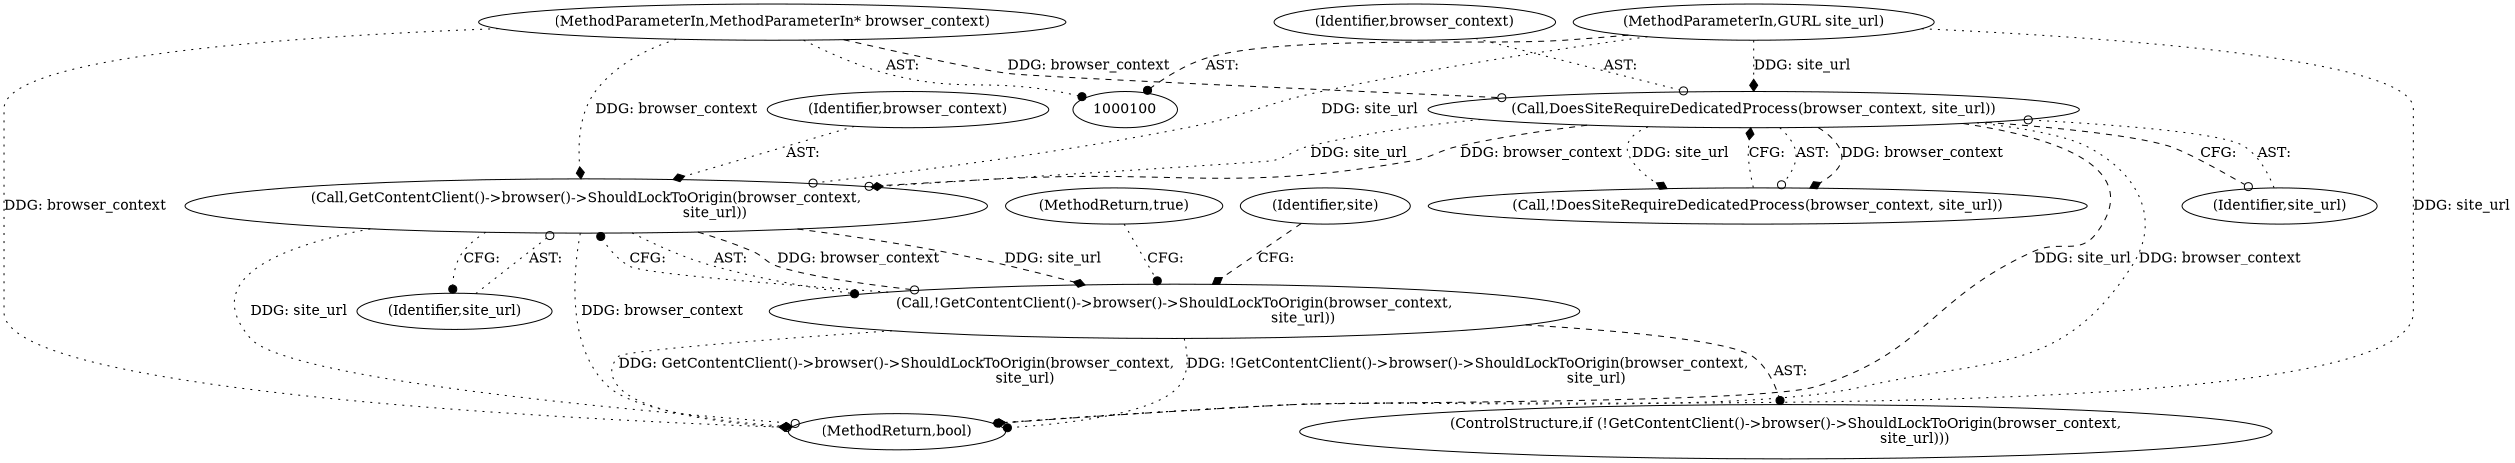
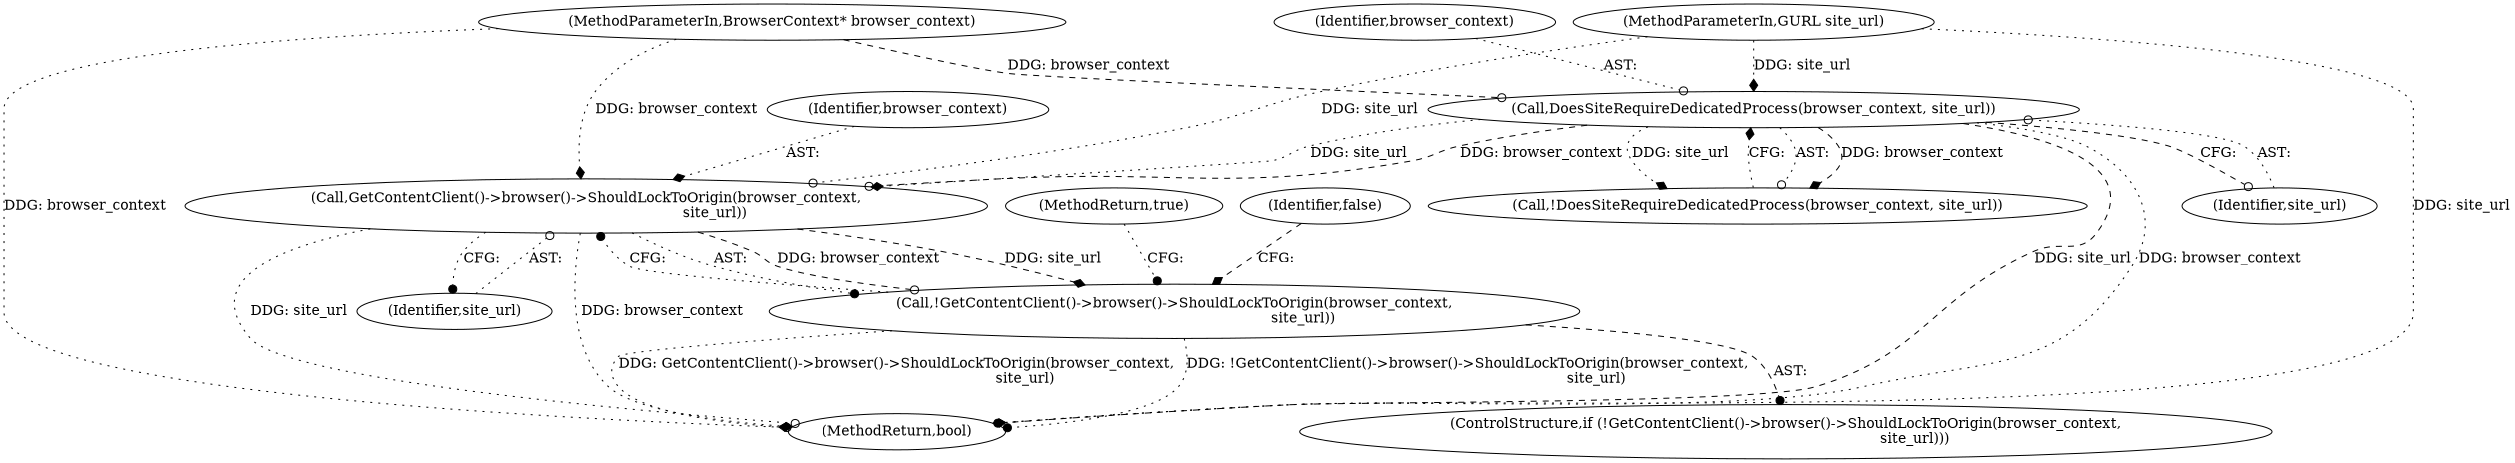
  digraph {
    edge [arrowhead=diamond style=dotted]
    n1 [label="(Call,GetContentClient()->browser()->ShouldLockToOrigin(browser_context,\n                                                         site_url))"]
    n2 [label="(Call,!GetContentClient()->browser()->ShouldLockToOrigin(browser_context,\n                                                         site_url))"]
    n3 [label="(MethodReturn,bool)"]
    n4 [label="(Identifier,site_url)"]
    n5 [label="(ControlStructure,if (!GetContentClient()->browser()->ShouldLockToOrigin(browser_context,\n                                                         site_url)))"]
    n6 [label="(Call,DoesSiteRequireDedicatedProcess(browser_context, site_url))"]
    n7 [label="(Identifier,site_url)"]
    n8 [label="(Call,!DoesSiteRequireDedicatedProcess(browser_context, site_url))"]
-   n9 [label="(MethodParameterIn,MethodParameterIn* browser_context)"]
-   1000100
+   n9 [label="(MethodParameterIn,BrowserContext* browser_context)"]
    n11 [label="(MethodParameterIn,GURL site_url)"]
    n12 [label="(Identifier,browser_context)"]
-   n13 [label="(Identifier,site)"]
+   n13 [label="(Identifier,false)"]
    n14 [label="(Identifier,browser_context)"]
    n15 [label="(MethodReturn,true)"]
    n1 -> n2 [arrowhead=dot label="AST: "]
    n1 -> n2 [arrowhead=odot label="DDG: browser_context" style=dashed]
    n1 -> n2 [label="DDG: site_url" style=dashed]
    n1 -> n3 [arrowhead=odot label="DDG: site_url"]
    n1 -> n3 [label="DDG: browser_context"]
    n1 -> n4 [arrowhead=dot label="CFG: "]
    n2 -> n1 [arrowhead=dot label="CFG: "]
    n2 -> n3 [arrowhead=dot label="DDG: !GetContentClient()->browser()->ShouldLockToOrigin(browser_context,\n                                                         site_url)"]
    n2 -> n3 [arrowhead=odot label="DDG: GetContentClient()->browser()->ShouldLockToOrigin(browser_context,\n                                                         site_url)"]
    n2 -> n5 [arrowhead=dot label="AST: " style=dashed]
    n4 -> n1 [arrowhead=odot label="AST: "]
    n6 -> n1 [arrowhead=odot label="DDG: browser_context" style=dashed]
    n6 -> n1 [label="DDG: site_url"]
    n6 -> n3 [arrowhead=dot label="DDG: site_url" style=dashed]
    n6 -> n3 [label="DDG: browser_context"]
    n6 -> n7 [arrowhead=odot label="CFG: " style=dashed]
    n6 -> n8 [arrowhead=odot label="AST: "]
    n6 -> n8 [label="DDG: browser_context" style=dashed]
    n6 -> n8 [label="DDG: site_url"]
    n7 -> n6 [arrowhead=odot label="AST: "]
    n8 -> n6 [label="CFG: "]
    n9 -> n1 [label="DDG: browser_context"]
    n9 -> n3 [label="DDG: browser_context"]
    n9 -> n6 [arrowhead=odot label="DDG: browser_context" style=dashed]
-   n9 -> 1000100 [arrowhead=dot label="AST: "]
    n11 -> n1 [arrowhead=odot label="DDG: site_url"]
    n11 -> n3 [label="DDG: site_url"]
    n11 -> n6 [label="DDG: site_url"]
-   n11 -> 1000100 [arrowhead=dot label="AST: " style=dashed]
    n12 -> n6 [arrowhead=odot label="AST: "]
    n13 -> n2 [label="CFG: " style=dashed]
    n14 -> n1 [label="AST: "]
    n15 -> n2 [arrowhead=dot label="CFG: "]
  }
